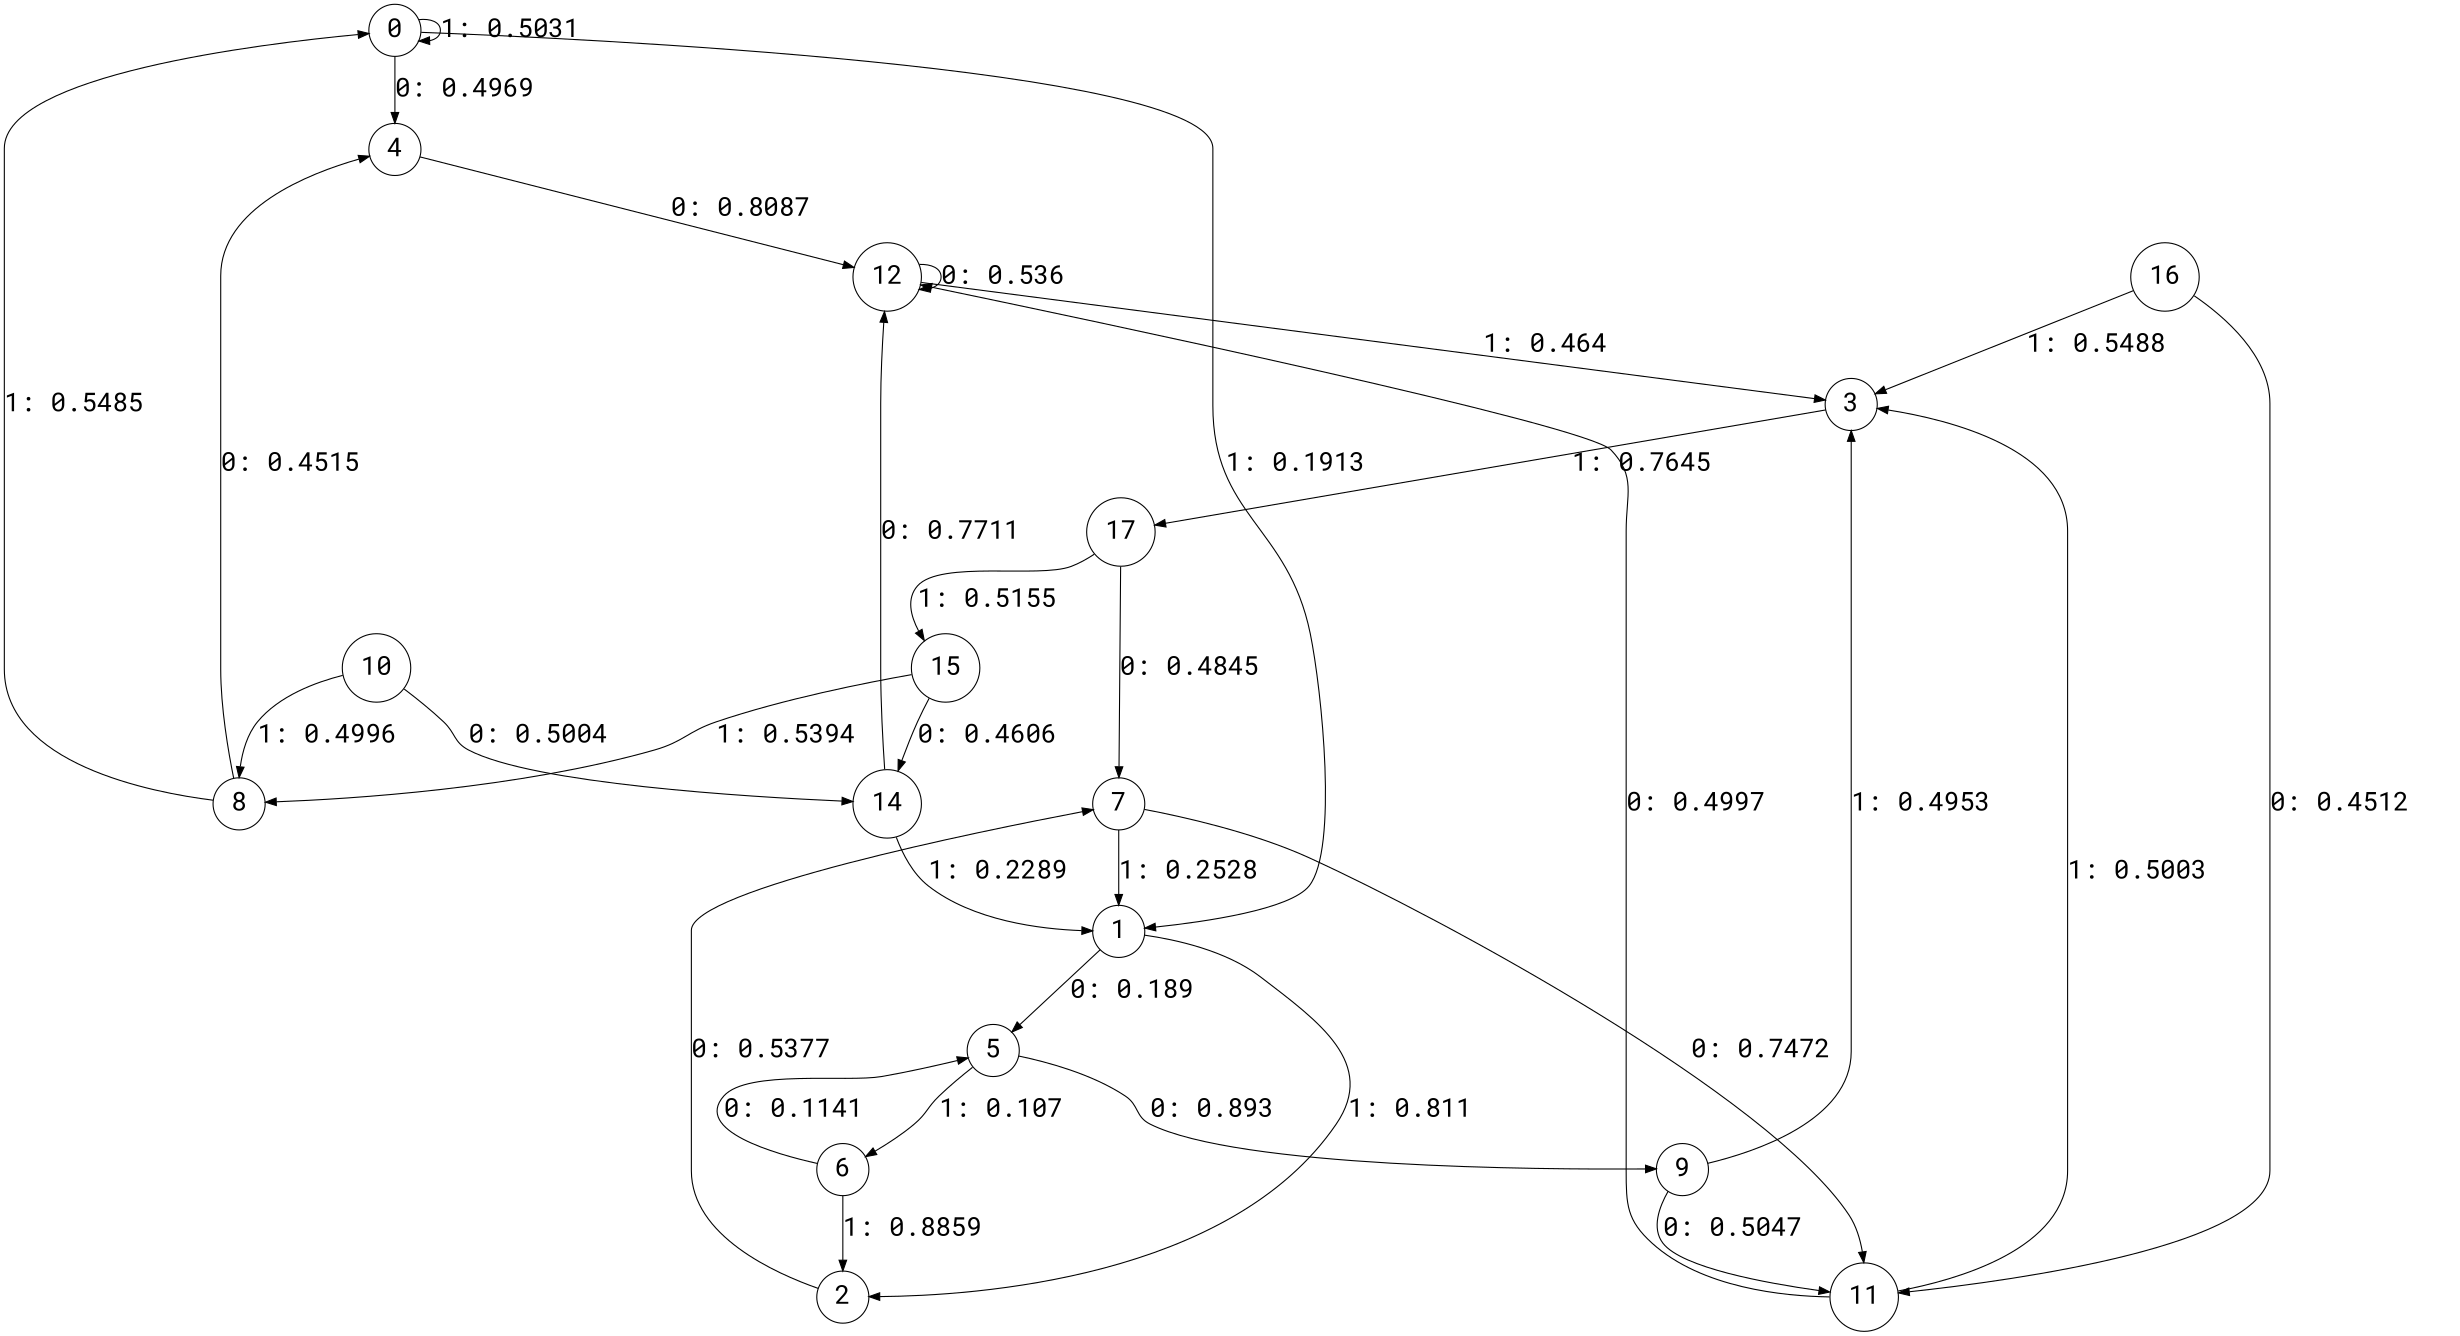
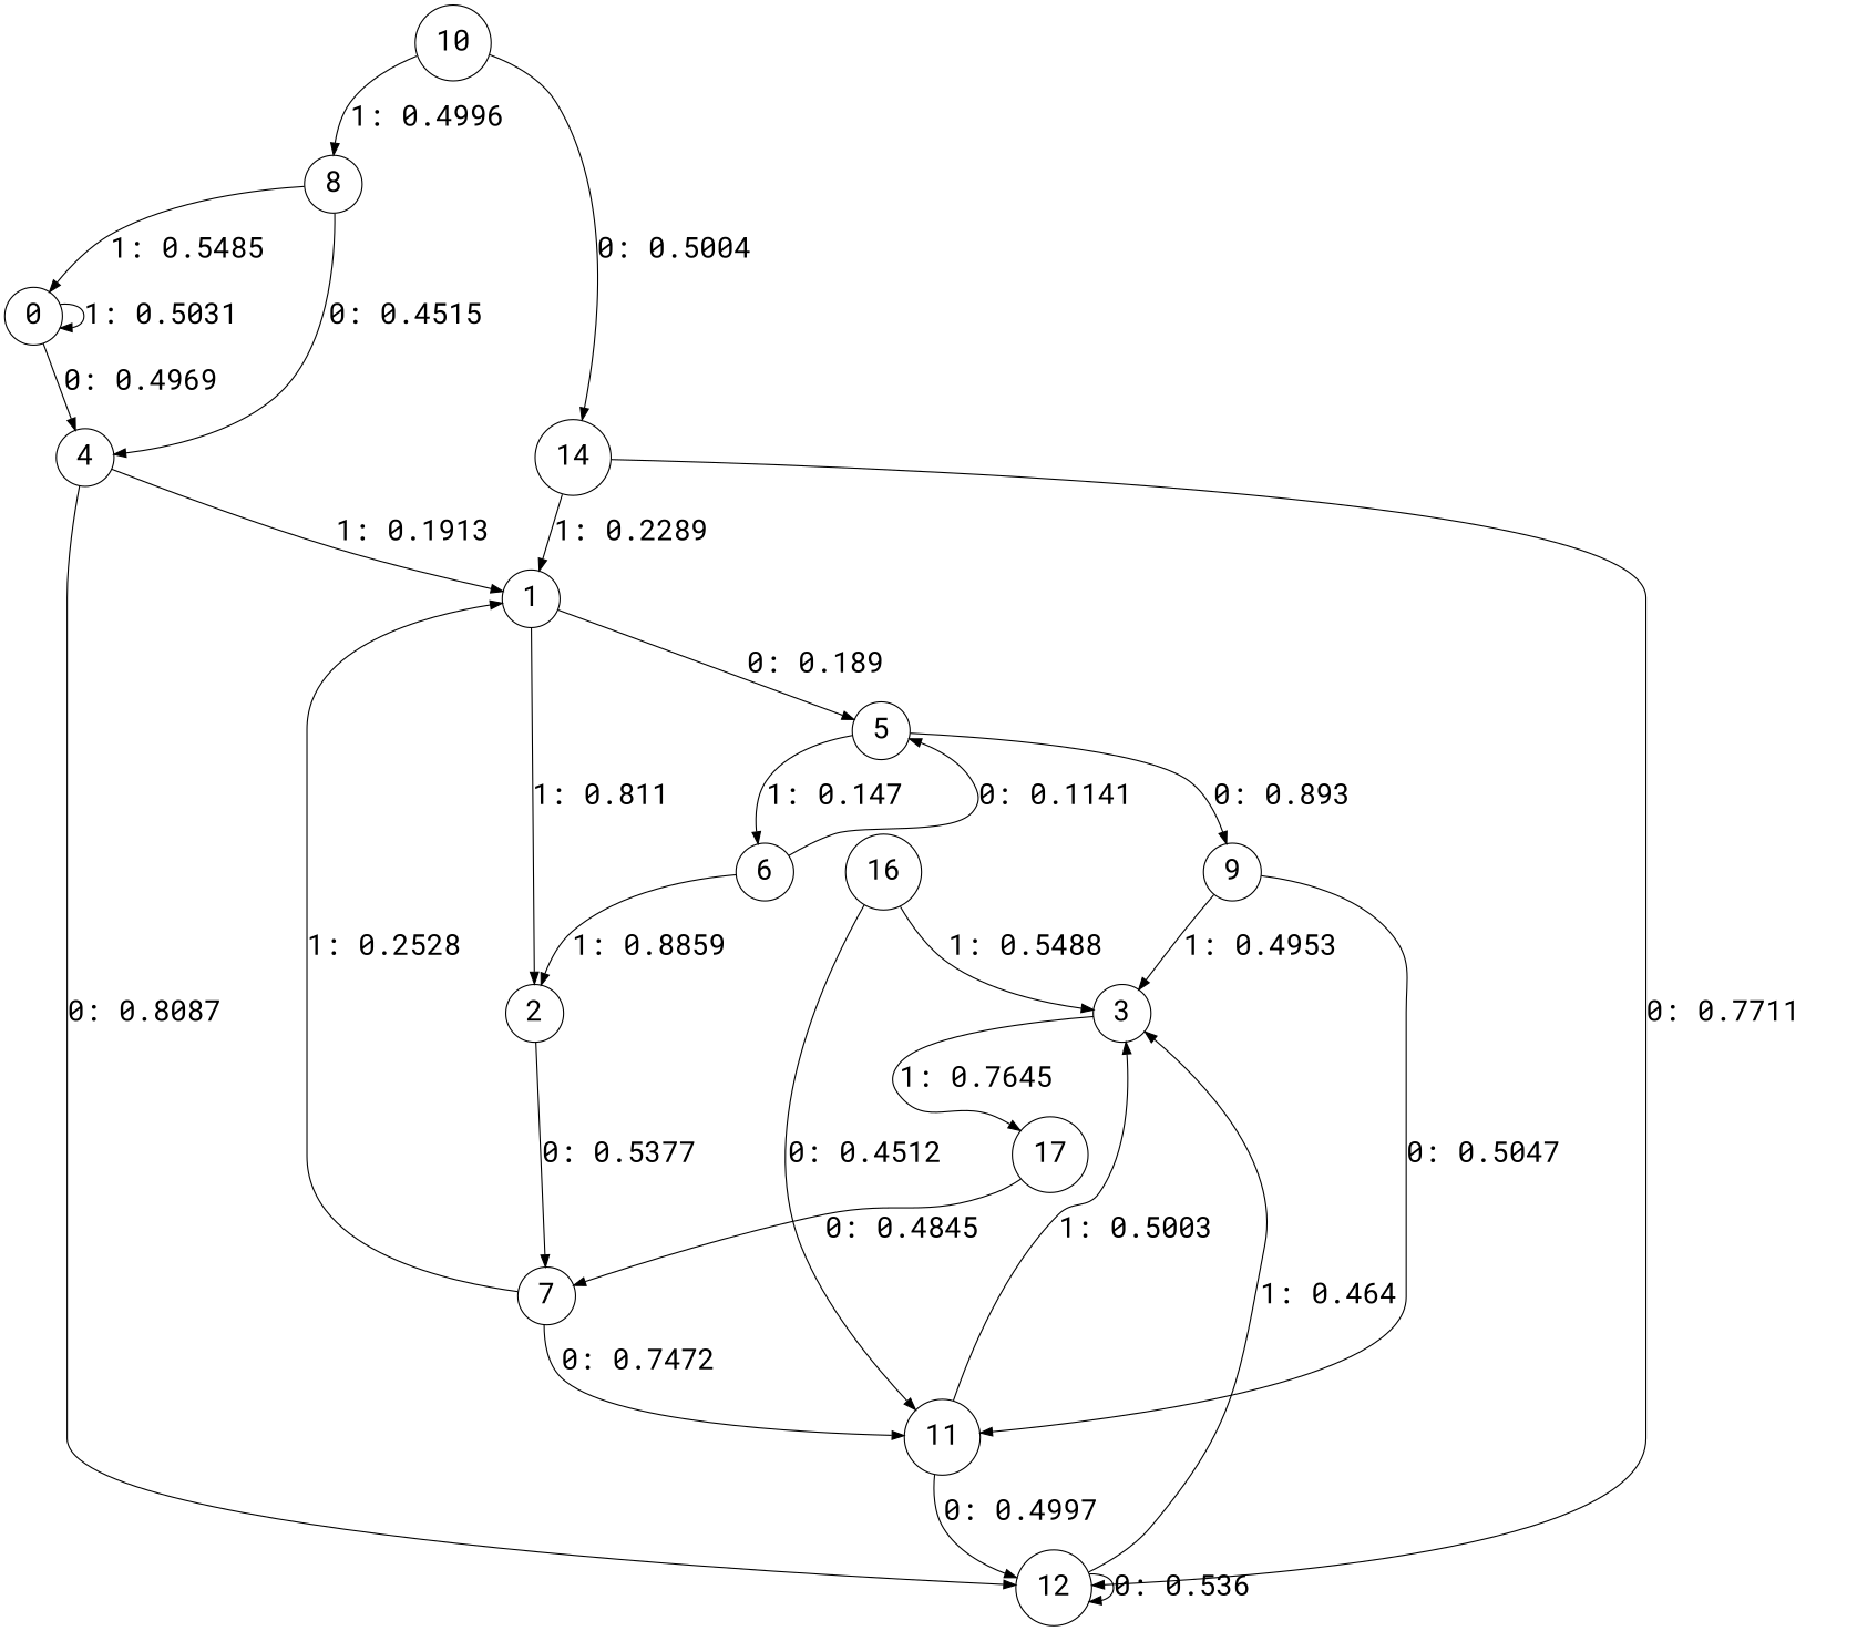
  digraph {
    fontname="Roboto Mono"
    node [fontname="Roboto Mono" fontsize=24 shape=circle]
    edge [fontname="Roboto Mono" fontsize=24]
    0
    4
    1
    12
    5
    2
    3
    9
    6
    7
    11
    10
    8
    14
    17
-   15
    16
    0 -> 0 [label="1: 0.5031   "]
    0 -> 4 [label="0: 0.4969   "]
-   0 -> 1 [label="1: 0.1913   "]
+   4 -> 1 [label="1: 0.1913   "]
    4 -> 12 [label="0: 0.8087   "]
    1 -> 5 [label="0: 0.189    "]
    1 -> 2 [label="1: 0.811    "]
    12 -> 12 [label="0: 0.536    "]
    12 -> 3 [label="1: 0.464    "]
    5 -> 9 [label="0: 0.893    "]
-   5 -> 6 [label="1: 0.107    "]
+   5 -> 6 [label="1: 0.147    "]
    2 -> 7 [label="0: 0.5377   "]
    3 -> 17 [label="1: 0.7645   "]
    9 -> 3 [label="1: 0.4953   "]
    9 -> 11 [label="0: 0.5047   "]
    6 -> 5 [label="0: 0.1141   "]
    6 -> 2 [label="1: 0.8859   "]
    7 -> 1 [label="1: 0.2528   "]
    7 -> 11 [label="0: 0.7472   "]
    11 -> 12 [label="0: 0.4997   "]
    11 -> 3 [label="1: 0.5003   "]
    10 -> 8 [label="1: 0.4996   "]
    10 -> 14 [label="0: 0.5004   "]
    8 -> 0 [label="1: 0.5485   "]
    8 -> 4 [label="0: 0.4515   "]
    14 -> 1 [label="1: 0.2289   "]
    14 -> 12 [label="0: 0.7711   "]
    17 -> 7 [label="0: 0.4845   "]
-   17 -> 15 [label="1: 0.5155   "]
-   15 -> 8 [label="1: 0.5394   "]
-   15 -> 14 [label="0: 0.4606   "]
    16 -> 3 [label="1: 0.5488   "]
    16 -> 11 [label="0: 0.4512   "]
  }
